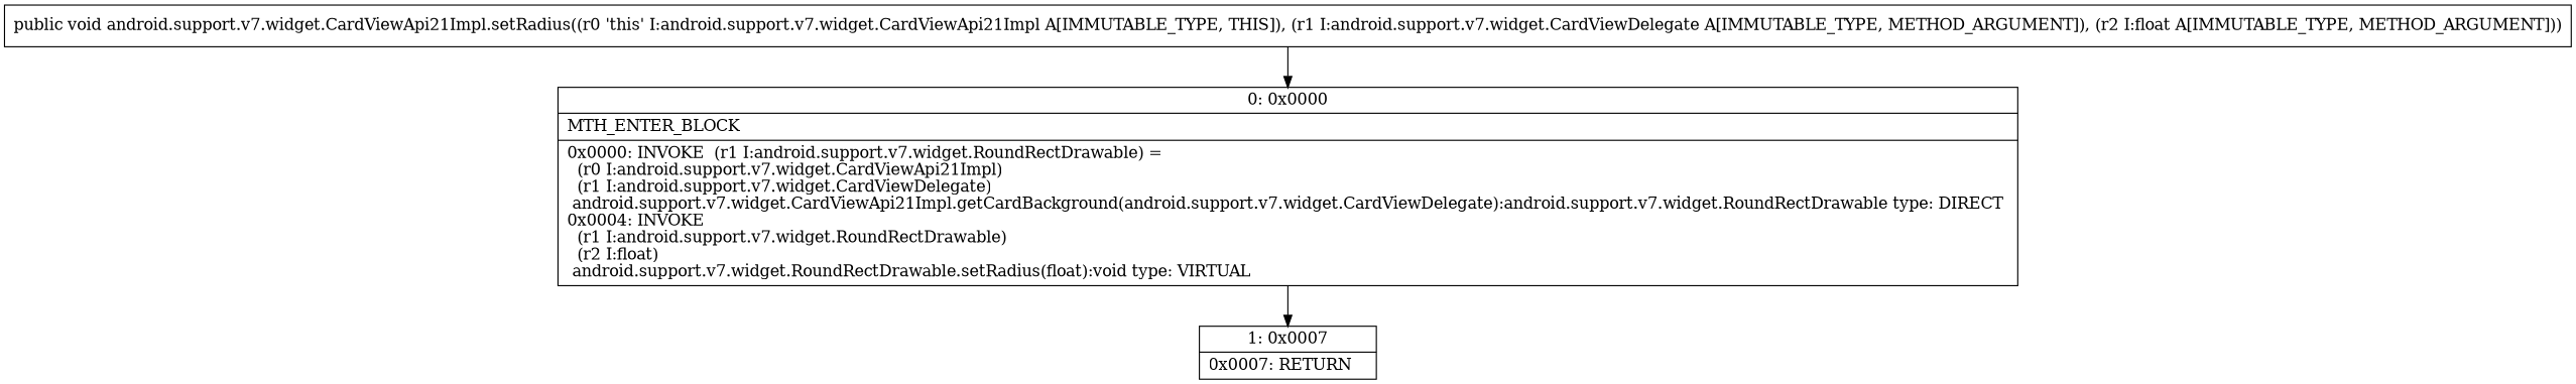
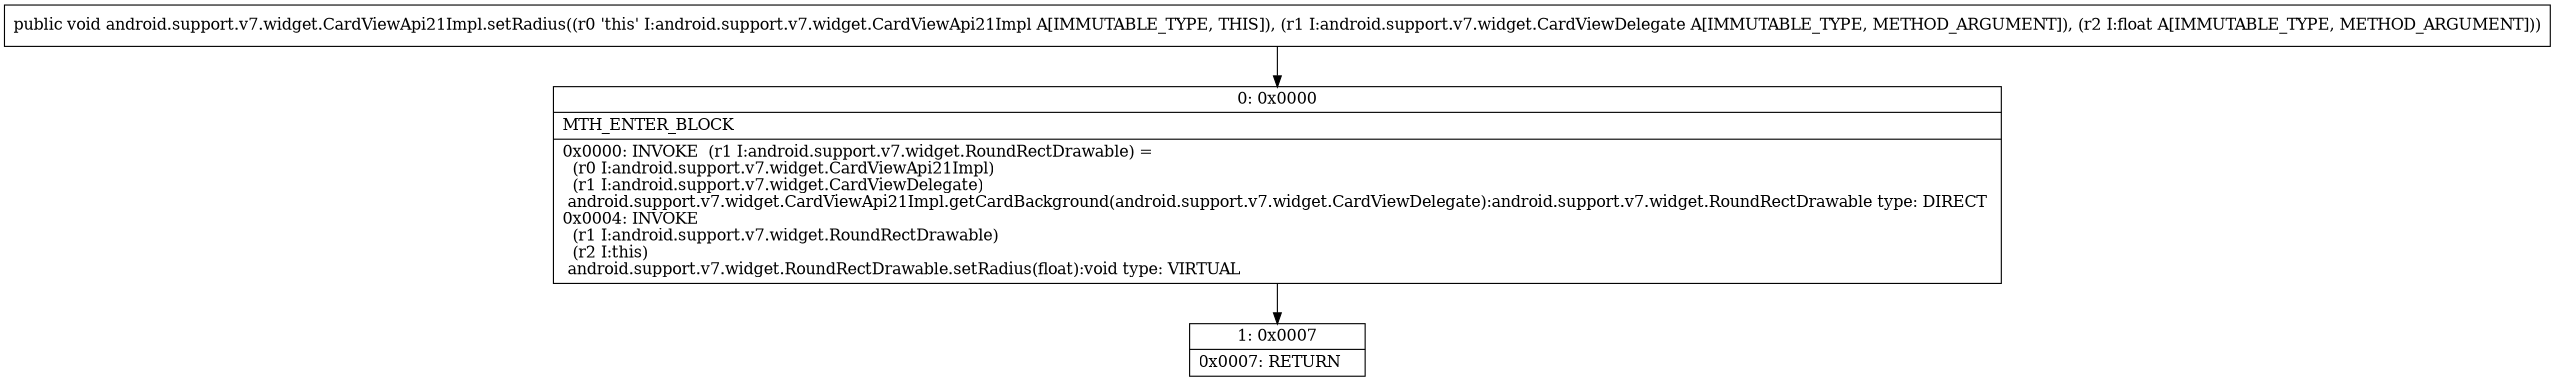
  digraph {
    node [shape=record]
-   n1 [label="{0\:\ 0x0000|MTH_ENTER_BLOCK\l|0x0000: INVOKE  (r1 I:android.support.v7.widget.RoundRectDrawable) = \l  (r0 I:android.support.v7.widget.CardViewApi21Impl)\l  (r1 I:android.support.v7.widget.CardViewDelegate)\l android.support.v7.widget.CardViewApi21Impl.getCardBackground(android.support.v7.widget.CardViewDelegate):android.support.v7.widget.RoundRectDrawable type: DIRECT \l0x0004: INVOKE  \l  (r1 I:android.support.v7.widget.RoundRectDrawable)\l  (r2 I:float)\l android.support.v7.widget.RoundRectDrawable.setRadius(float):void type: VIRTUAL \l}"]
+   n1 [label="{0\:\ 0x0000|MTH_ENTER_BLOCK\l|0x0000: INVOKE  (r1 I:android.support.v7.widget.RoundRectDrawable) = \l  (r0 I:android.support.v7.widget.CardViewApi21Impl)\l  (r1 I:android.support.v7.widget.CardViewDelegate)\l android.support.v7.widget.CardViewApi21Impl.getCardBackground(android.support.v7.widget.CardViewDelegate):android.support.v7.widget.RoundRectDrawable type: DIRECT \l0x0004: INVOKE  \l  (r1 I:android.support.v7.widget.RoundRectDrawable)\l  (r2 I:this)\l android.support.v7.widget.RoundRectDrawable.setRadius(float):void type: VIRTUAL \l}"]
    n2 [label="{1\:\ 0x0007|0x0007: RETURN   \l}"]
    n3 [label="{public void android.support.v7.widget.CardViewApi21Impl.setRadius((r0 'this' I:android.support.v7.widget.CardViewApi21Impl A[IMMUTABLE_TYPE, THIS]), (r1 I:android.support.v7.widget.CardViewDelegate A[IMMUTABLE_TYPE, METHOD_ARGUMENT]), (r2 I:float A[IMMUTABLE_TYPE, METHOD_ARGUMENT])) }"]
    n1 -> n2
    n3 -> n1
  }
